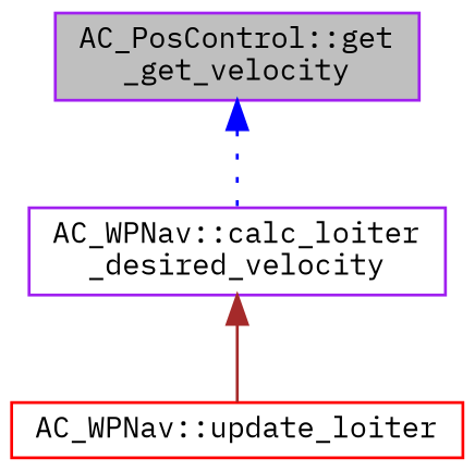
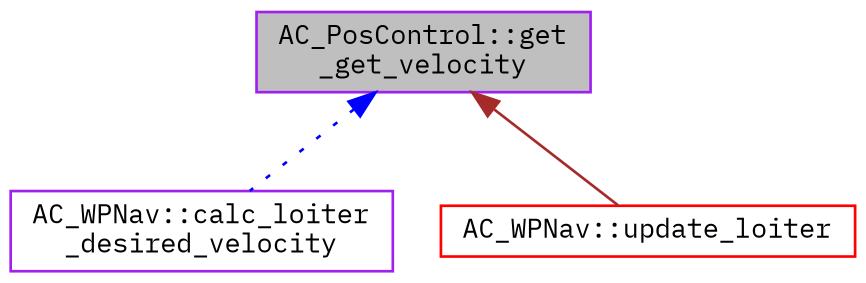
  digraph {
    fontname="IBM Plex Mono"
    rankdir=TB
    node [color=purple fillcolor=white fontname="IBM Plex Mono" fontsize=10 shape=record style=filled]
    edge [dir=back fontname="IBM Plex Mono" fontsize=10 labelfontname=Helvetica labelfontsize=10]
    n1 [fillcolor=grey75 fontcolor=black height=0.2 label="AC_PosControl::get\l_get_velocity" width=0.4]
    n2 [height=0.2 label="AC_WPNav::calc_loiter\l_desired_velocity" width=0.4]
    n3 [color=red height=0.2 label="AC_WPNav::update_loiter" width=0.4]
    n1 -> n2 [color=blue style=dotted]
-   n2 -> n3 [color=brown style=solid]
+   n1 -> n3 [color=brown style=solid]
  }
